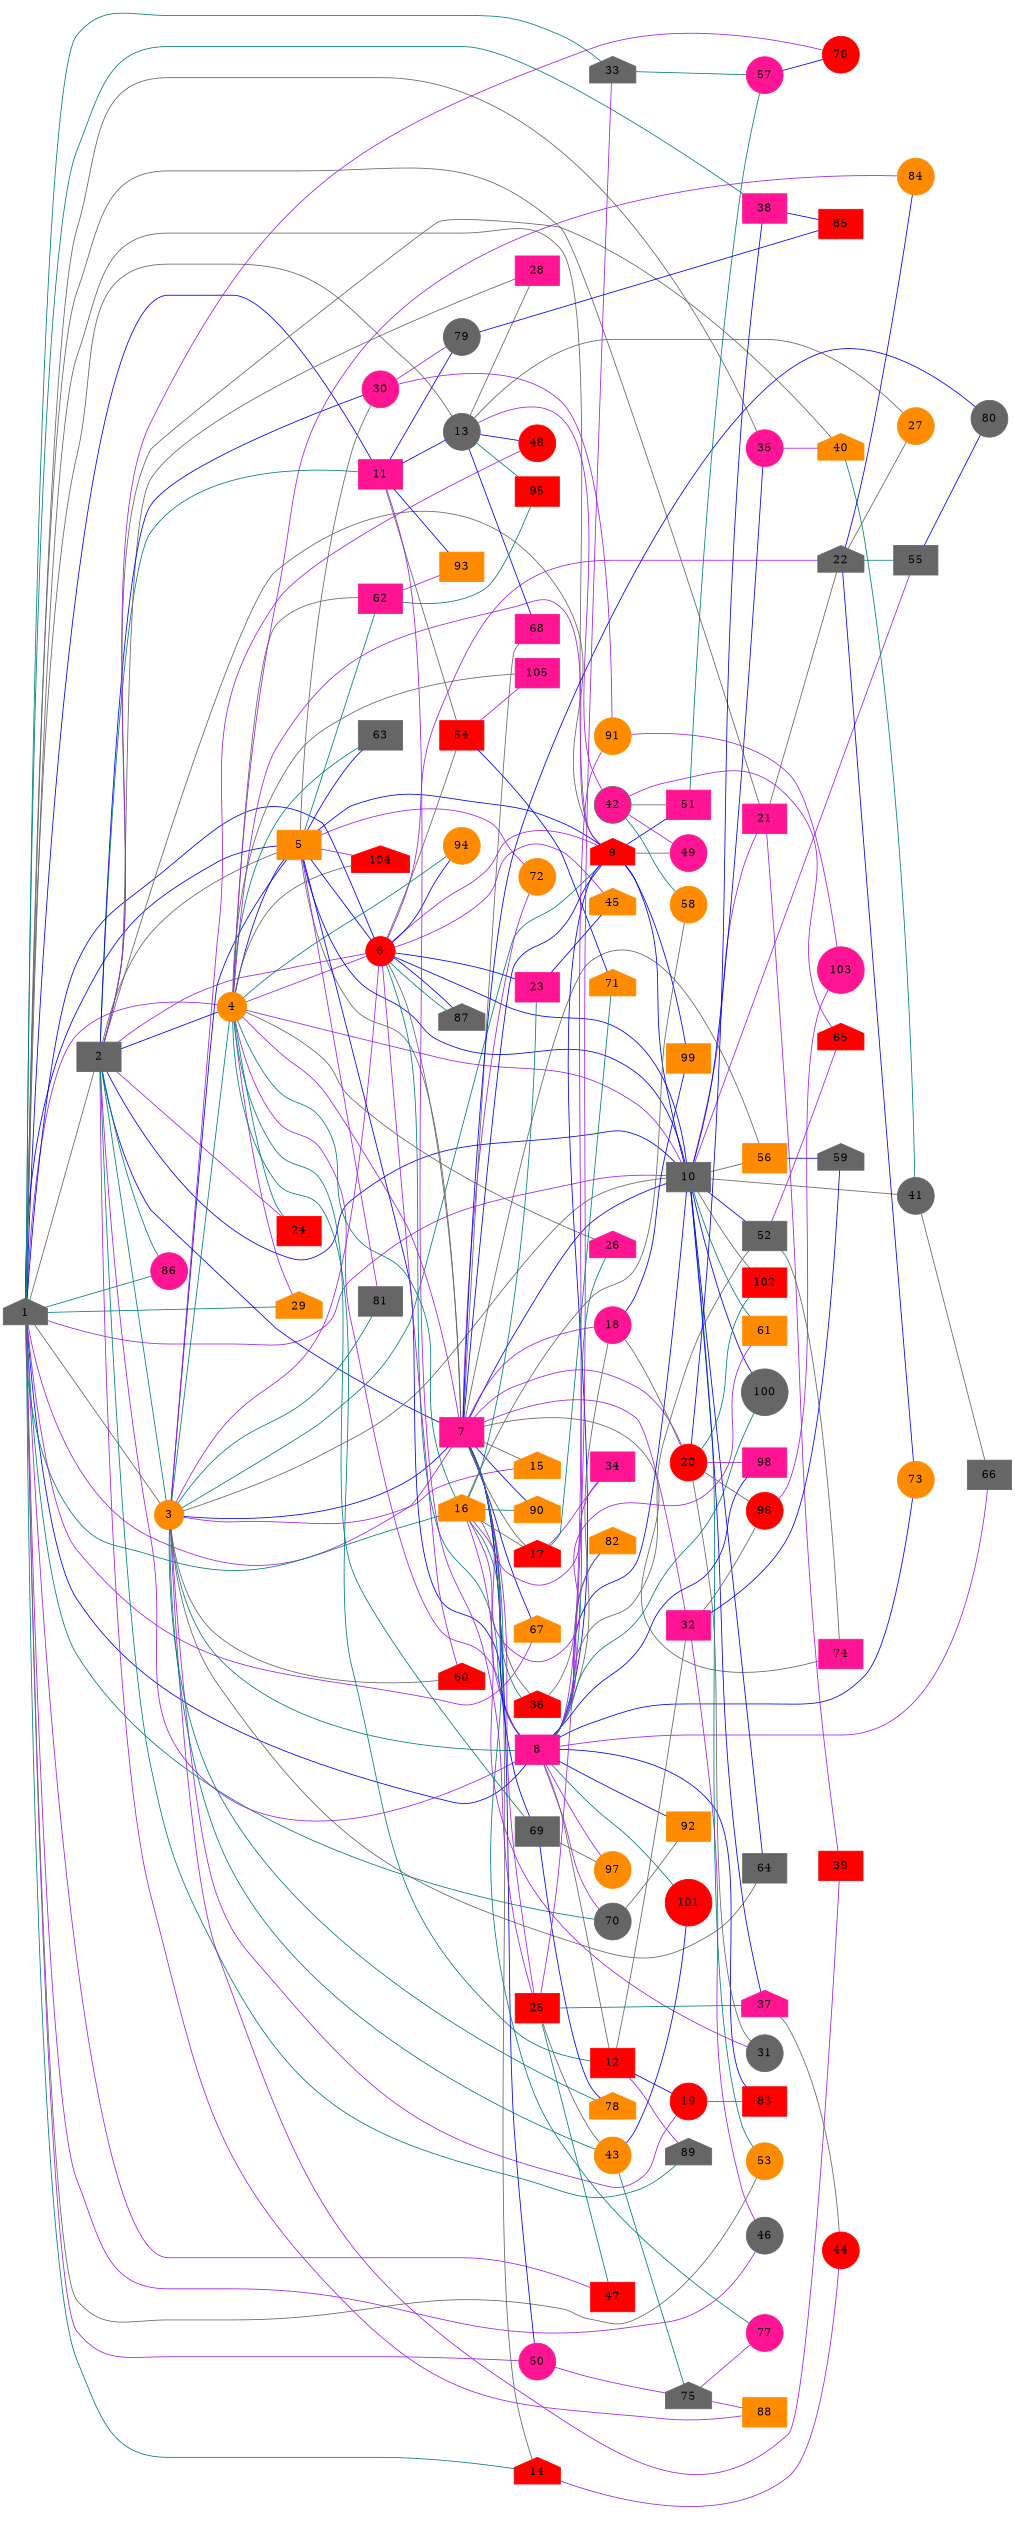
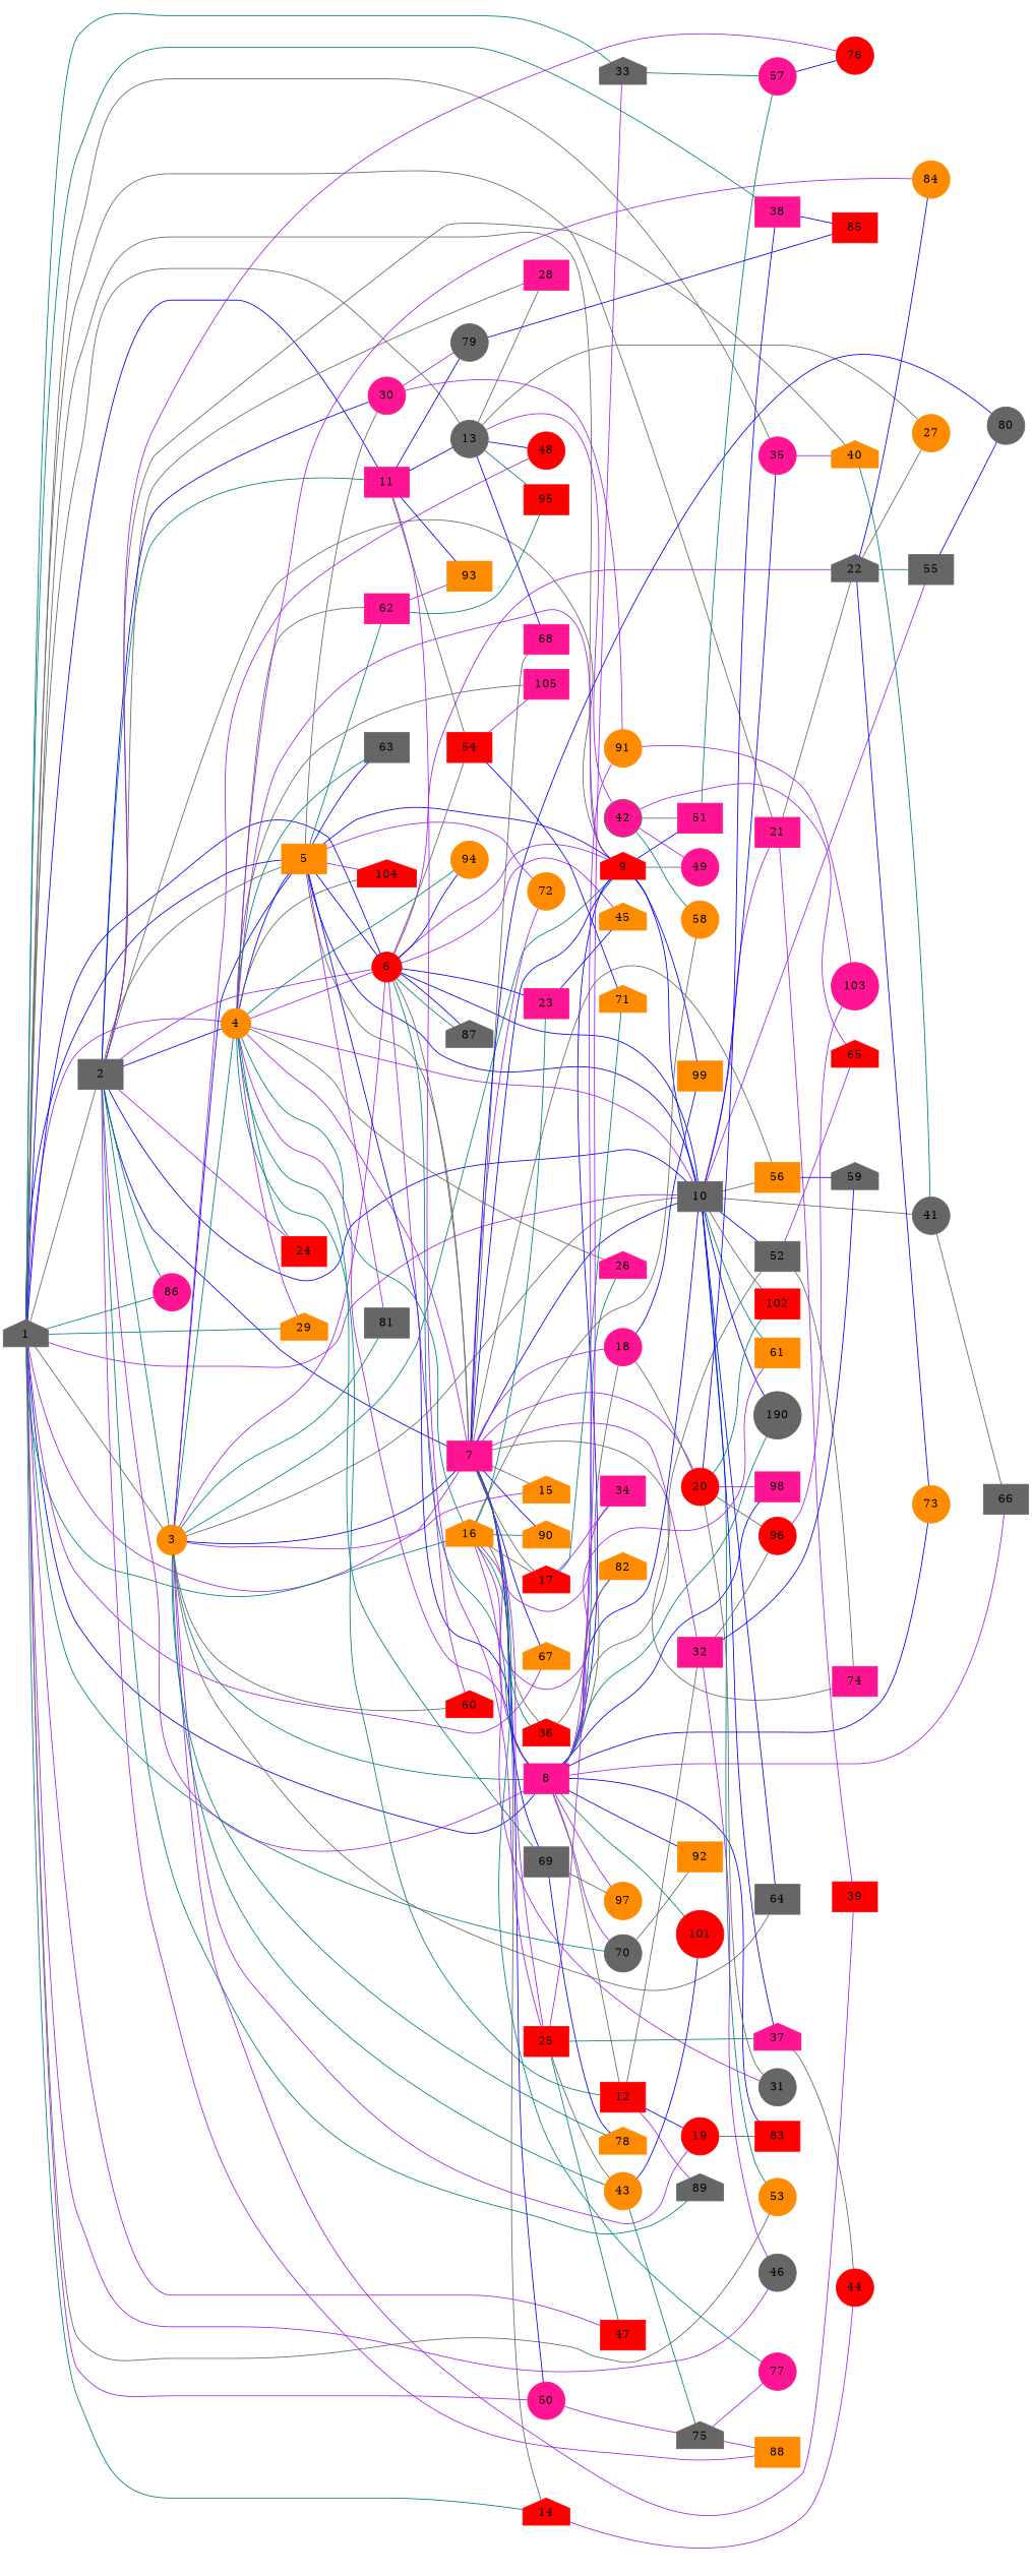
  graph {
    rankdir=LR
    node [color=darkorange shape=box style=filled]
    edge [color=purple]
    1 [color=gray40 shape=house]
    2 [color=gray40]
    3 [shape=circle]
    4 [shape=circle]
    5
    6 [color=red shape=circle]
    7 [color=deeppink]
    8 [color=deeppink]
    9 [color=red shape=house]
    10 [color=gray40]
    11 [color=deeppink]
    13 [color=gray40 shape=circle]
    14 [color=red shape=house]
    16 [shape=house]
    21 [color=deeppink]
    29 [shape=house]
    33 [color=gray40 shape=house]
    35 [color=deeppink shape=circle]
    38 [color=deeppink]
    46 [color=gray40 shape=circle]
    47 [color=red]
    50 [color=deeppink shape=circle]
    53 [shape=circle]
    67 [shape=house]
    70 [color=gray40 shape=circle]
    86 [color=deeppink shape=circle]
    24 [color=red]
    28 [color=deeppink]
    30 [color=deeppink shape=circle]
    40 [shape=house]
    76 [color=red shape=circle]
    88
    89 [color=gray40 shape=house]
    15 [shape=house]
    19 [color=red shape=circle]
    39 [color=red]
    43 [shape=circle]
    48 [color=red shape=circle]
    60 [color=red shape=house]
    64 [color=gray40]
    78 [shape=house]
    81 [color=gray40]
    12 [color=red]
    26 [color=deeppink shape=house]
    62 [color=deeppink]
    63 [color=gray40]
    69 [color=gray40]
    84 [shape=circle]
    94 [shape=circle]
    104 [color=red shape=house]
    105 [color=deeppink]
    72 [shape=circle]
    22 [color=gray40 shape=house]
    23 [color=deeppink]
    45 [shape=house]
    54 [color=red]
    87 [color=gray40 shape=house]
    17 [color=red shape=house]
    18 [color=deeppink shape=circle]
    20 [color=red shape=circle]
    25 [color=red]
    32 [color=deeppink]
    56
    68 [color=deeppink]
    74 [color=deeppink]
    77 [color=deeppink shape=circle]
    80 [color=gray40 shape=circle]
    90 [shape=house]
    52 [color=gray40]
    66 [color=gray40]
    73 [shape=circle]
    82 [shape=house]
    83 [color=red]
    91 [shape=circle]
    92
    97 [shape=circle]
    98 [color=deeppink]
-   100 [color=gray40 shape=circle]
+   100 [color=gray40 shape=circle label=190]
    101 [color=red shape=circle]
    49 [color=deeppink shape=circle]
    51 [color=deeppink]
    99
    37 [color=deeppink shape=house]
    41 [color=gray40 shape=circle]
    55 [color=gray40]
    61
    102 [color=red]
    79 [color=gray40 shape=circle]
    93
    27 [shape=circle]
    42 [color=gray40 fillcolor=deeppink shape=circle]
    95 [color=red]
    44 [color=red shape=circle]
    31 [color=gray40 shape=circle]
    34 [color=deeppink]
    36 [color=red shape=house]
    58 [shape=circle]
    57 [color=deeppink shape=circle]
    85 [color=red]
    75 [color=gray40 shape=house]
    71 [shape=house]
    96 [color=red shape=circle]
    59 [color=gray40 shape=house]
    65 [color=red shape=house]
    103 [color=deeppink shape=circle]
    1 -- 2 [color=gray40]
    1 -- 3 [color=gray40]
    1 -- 4
    1 -- 5 [color=blue]
    1 -- 6 [color=blue]
    1 -- 7
    1 -- 8 [color=blue]
    1 -- 9 [color=gray40]
    1 -- 10
    1 -- 11 [color=blue]
    1 -- 13 [color=gray40]
    1 -- 14 [color=teal]
    1 -- 16 [color=teal]
    1 -- 21 [color=gray40]
    1 -- 29 [color=teal]
    1 -- 33 [color=teal]
    1 -- 35 [color=gray40]
    1 -- 38 [color=teal]
    1 -- 46
    1 -- 47
    1 -- 50
    1 -- 53 [color=gray40]
    1 -- 67
    1 -- 70 [color=teal]
    1 -- 86 [color=teal]
    2 -- 3 [color=teal]
    2 -- 4 [color=blue]
    2 -- 5 [color=gray40]
    2 -- 6
    2 -- 7 [color=blue]
    2 -- 8
    2 -- 9 [color=gray40]
    2 -- 10 [color=blue]
    2 -- 11 [color=teal]
    2 -- 86 [color=teal]
    2 -- 24
    2 -- 28 [color=gray40]
    2 -- 30 [color=blue]
    2 -- 40 [color=gray40]
    2 -- 76
    2 -- 88
    2 -- 89 [color=teal]
    3 -- 4 [color=teal]
    3 -- 5 [color=blue]
    3 -- 6
    3 -- 7 [color=blue]
    3 -- 8 [color=teal]
    3 -- 9 [color=teal]
    3 -- 10 [color=gray40]
    3 -- 15
    3 -- 19
    3 -- 39
    3 -- 43 [color=teal]
    3 -- 48
    3 -- 60 [color=gray40]
    3 -- 64 [color=gray40]
    3 -- 78 [color=teal]
    3 -- 81 [color=teal]
    4 -- 5 [color=blue]
    4 -- 6
    4 -- 7
    4 -- 8
    4 -- 9
    4 -- 10
    4 -- 16 [color=teal]
    4 -- 29
    4 -- 24 [color=teal]
    4 -- 12 [color=teal]
    4 -- 26 [color=gray40]
    4 -- 62 [color=gray40]
    4 -- 63 [color=teal]
    4 -- 69 [color=teal]
    4 -- 84
    4 -- 94 [color=teal]
    4 -- 104 [color=gray40]
    4 -- 105 [color=gray40]
    5 -- 6 [color=blue]
    5 -- 7 [color=gray40]
    5 -- 8 [color=blue]
    5 -- 9 [color=blue]
    5 -- 10 [color=blue]
    5 -- 30 [color=gray40]
    5 -- 81
    5 -- 62 [color=teal]
    5 -- 63 [color=blue]
    5 -- 104
    5 -- 72
    6 -- 7 [color=gray40]
    6 -- 8 [color=teal]
    6 -- 9
    6 -- 10 [color=blue]
    6 -- 60
    6 -- 94 [color=blue]
    6 -- 22
    6 -- 23 [color=blue]
    6 -- 45
    6 -- 54 [color=gray40]
    6 -- 87 [color=teal]
    6 -- 87 [color=blue]
    7 -- 8
    7 -- 9 [color=blue]
    7 -- 10 [color=blue]
    7 -- 14 [color=gray40]
    7 -- 50 [color=blue]
    7 -- 67 [color=blue]
    7 -- 15 [color=gray40]
    7 -- 69 [color=blue]
    7 -- 72
    7 -- 17 [color=gray40]
    7 -- 18
    7 -- 20
    7 -- 25
    7 -- 32
    7 -- 56 [color=gray40]
    7 -- 68 [color=gray40]
    7 -- 74 [color=gray40]
    7 -- 77 [color=teal]
    7 -- 80 [color=blue]
    7 -- 90 [color=blue]
    8 -- 9 [color=blue]
    8 -- 10 [color=blue]
    8 -- 70
    8 -- 12 [color=gray40]
    8 -- 26 [color=teal]
    8 -- 18 [color=gray40]
    8 -- 52 [color=gray40]
    8 -- 66
    8 -- 73 [color=blue]
    8 -- 82
    8 -- 83 [color=blue]
    8 -- 91
    8 -- 92 [color=blue]
    8 -- 97
    8 -- 98 [color=blue]
    8 -- 100 [color=teal]
    8 -- 101 [color=teal]
    9 -- 10 [color=blue]
    9 -- 49 [color=gray40]
    9 -- 51 [color=blue]
    9 -- 99 [color=blue]
    10 -- 21
    10 -- 35 [color=blue]
    10 -- 53 [color=teal]
    10 -- 64 [color=blue]
    10 -- 56 [color=gray40]
    10 -- 52 [color=blue]
    10 -- 100 [color=blue]
    10 -- 37 [color=blue]
    10 -- 41 [color=gray40]
    10 -- 55
    10 -- 61 [color=teal]
    10 -- 102 [color=gray40]
    11 -- 13 [color=blue]
    11 -- 54 [color=gray40]
    11 -- 25
    11 -- 79 [color=blue]
    11 -- 93 [color=blue]
    13 -- 28 [color=gray40]
    13 -- 48 [color=blue]
    13 -- 68 [color=blue]
    13 -- 27 [color=gray40]
    13 -- 42
    13 -- 95 [color=teal]
    14 -- 44
    16 -- 23 [color=teal]
    16 -- 17 [color=gray40]
    16 -- 90 [color=teal]
    16 -- 61
    16 -- 31
    16 -- 34
    16 -- 36 [color=teal]
    16 -- 36 [color=gray40]
    16 -- 58 [color=gray40]
    21 -- 39
    21 -- 22 [color=gray40]
    33 -- 57 [color=teal]
    35 -- 40
    38 -- 85 [color=blue]
    50 -- 75
    70 -- 92 [color=gray40]
    30 -- 91
    30 -- 79
    40 -- 41 [color=teal]
    19 -- 83 [color=gray40]
    43 -- 101 [color=blue]
    43 -- 75 [color=teal]
    12 -- 89
    12 -- 19 [color=blue]
    12 -- 32 [color=gray40]
    62 -- 93
    62 -- 95 [color=teal]
    69 -- 78 [color=blue]
    69 -- 97 [color=gray40]
    22 -- 84 [color=blue]
    22 -- 73 [color=blue]
    22 -- 55 [color=teal]
    22 -- 27 [color=gray40]
    23 -- 45 [color=blue]
    54 -- 105
    54 -- 71 [color=blue]
    17 -- 34
    17 -- 71 [color=teal]
    18 -- 20 [color=gray40]
    18 -- 99 [color=blue]
    20 -- 38 [color=blue]
    20 -- 98
    20 -- 102 [color=teal]
    20 -- 31 [color=gray40]
    20 -- 96 [color=gray40]
    25 -- 33
    25 -- 47 [color=teal]
    25 -- 43 [color=gray40]
    25 -- 37 [color=teal]
    32 -- 46
    32 -- 96 [color=gray40]
    32 -- 59 [color=blue]
    56 -- 59 [color=blue]
    52 -- 74 [color=gray40]
    52 -- 65
    91 -- 103
    51 -- 57 [color=teal]
    37 -- 44 [color=gray40]
    41 -- 66 [color=gray40]
    55 -- 80 [color=blue]
    79 -- 85 [color=blue]
    42 -- 49
    42 -- 51 [color=gray40]
    42 -- 58 [color=teal]
    42 -- 65
    36 -- 82 [color=gray40]
    57 -- 76 [color=blue]
    75 -- 88
    75 -- 77
    96 -- 103
  }
